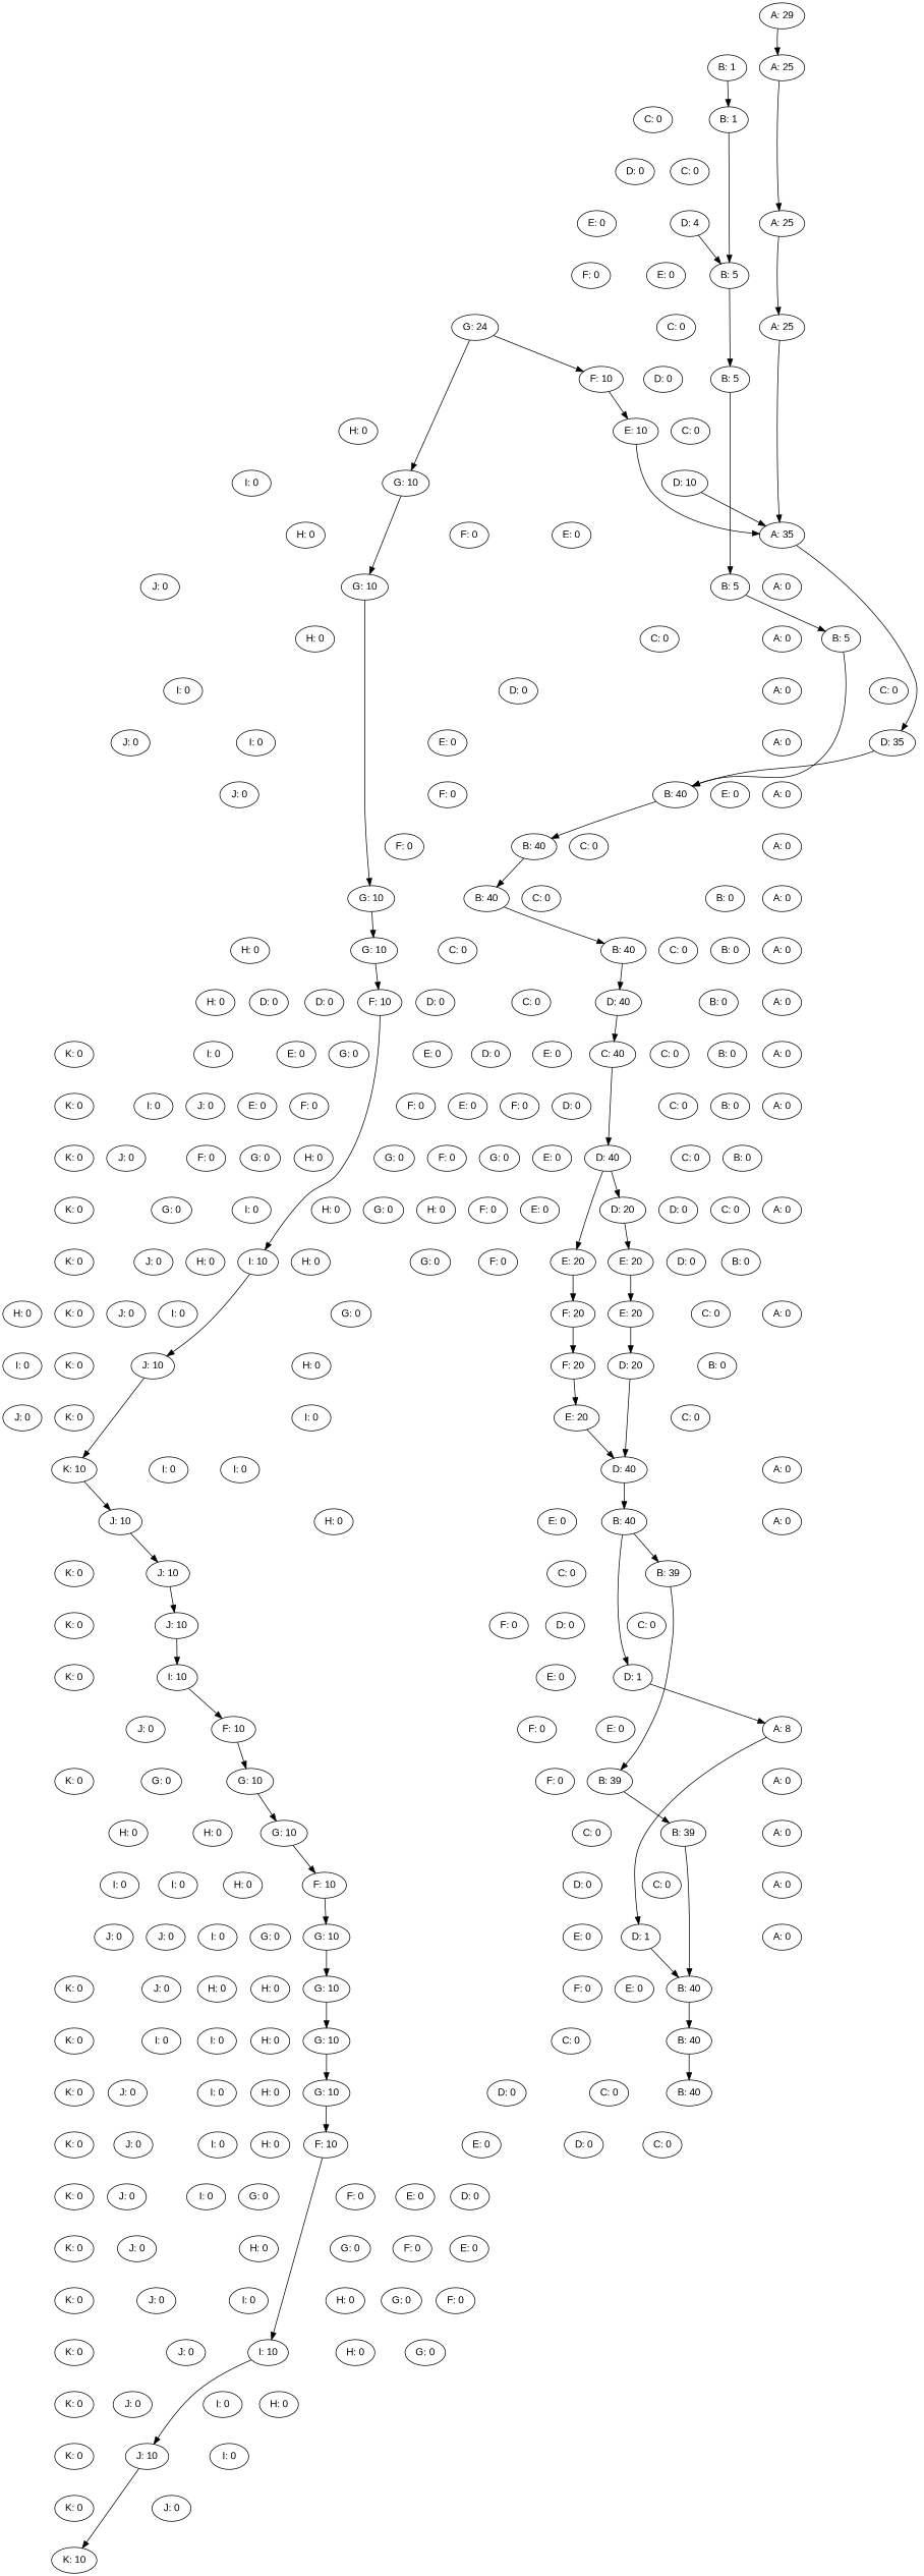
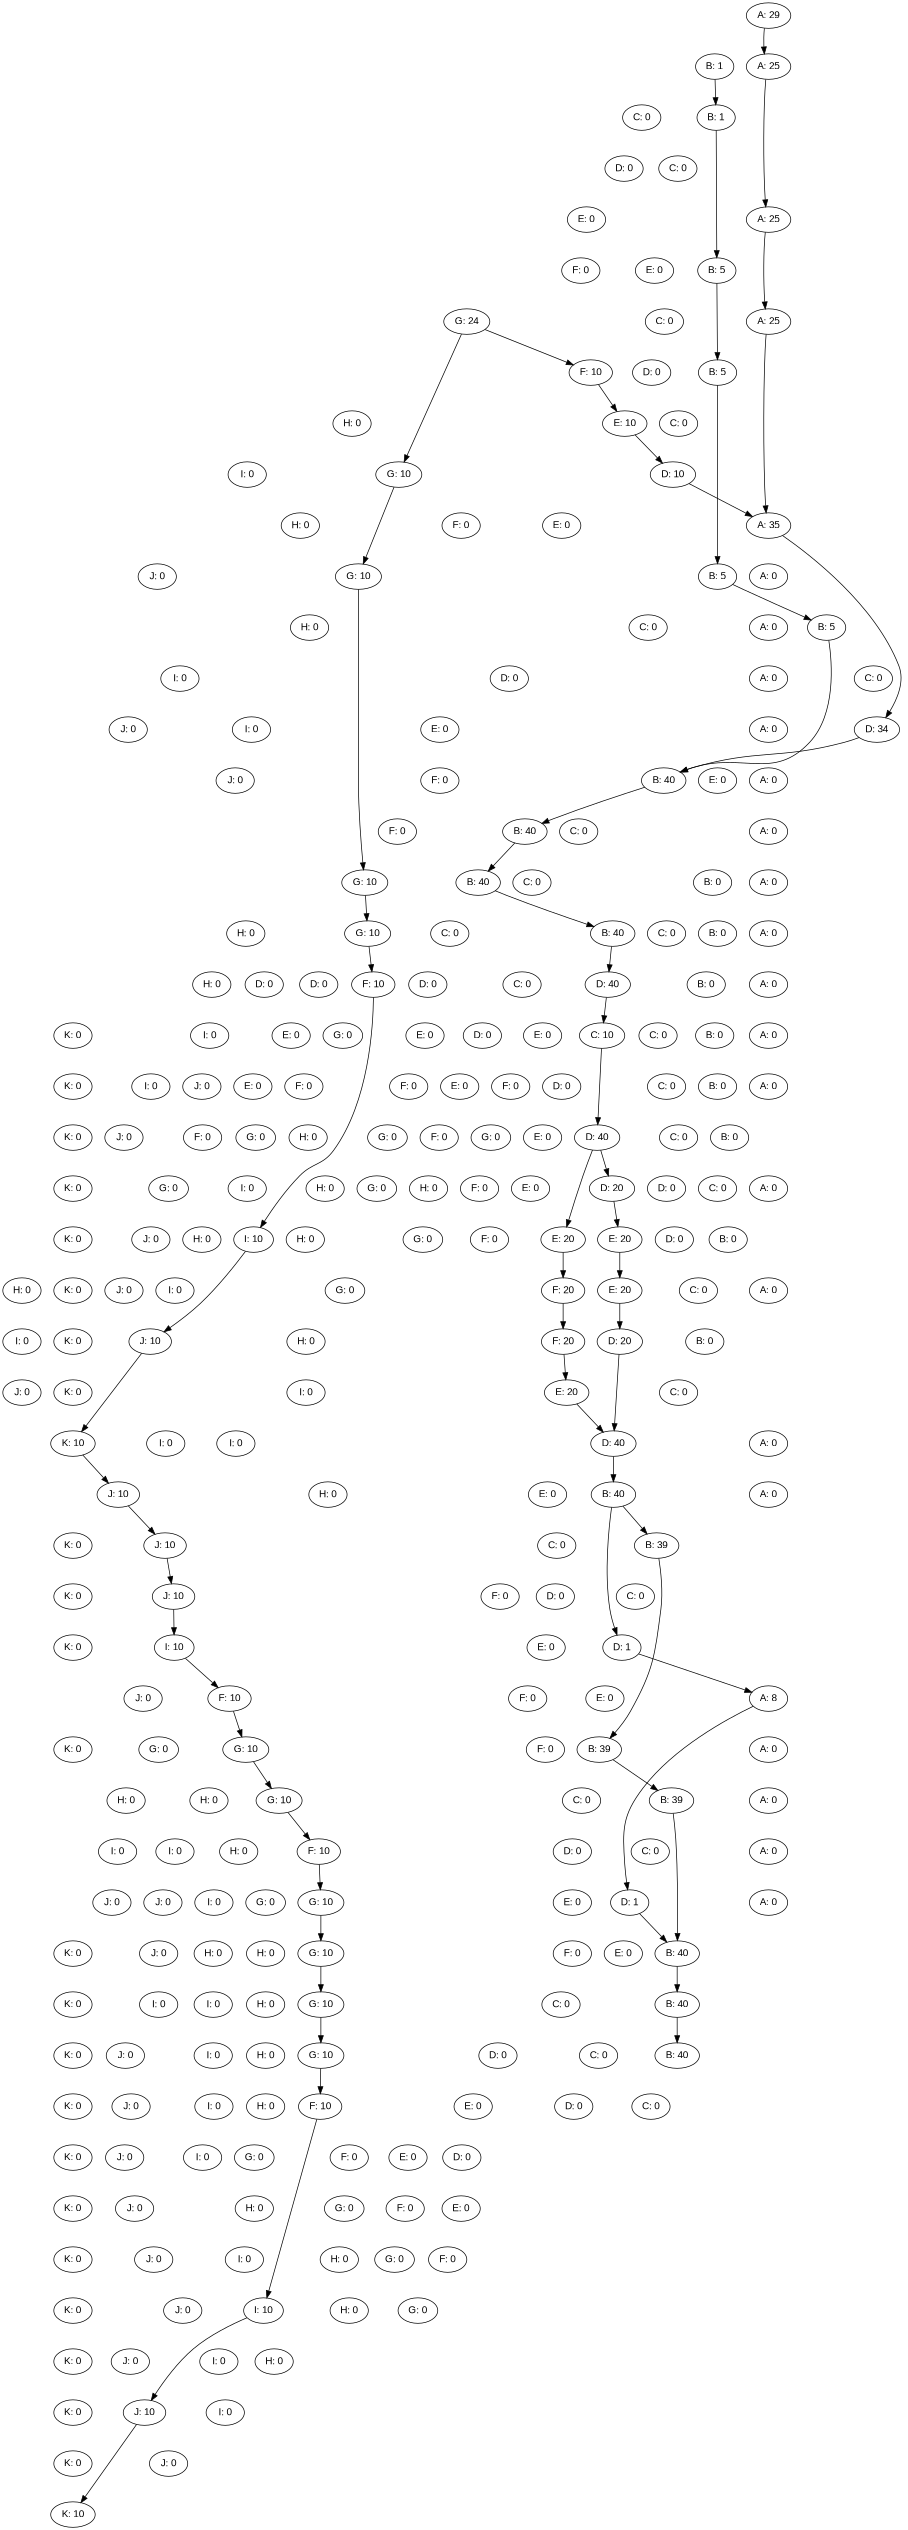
  digraph {
    fontname="Liberation Sans"
    rank=same
    node [fontname="Liberation Sans"]
    edge [fontname="Liberation Sans" style=invis]
    n1 [label="A: 29"]
    n2 [label="B: 1"]
    n3 [label="A: 25"]
    n4 [label="C: 0"]
    n5 [label="B: 1"]
    n6 [label="A: 25"]
-   n7 [label="D: 4"]
    n8 [label="B: 5"]
    n9 [label="E: 0"]
    n10 [label="D: 0"]
    n11 [label="C: 0"]
    n12 [label="E: 0"]
    n13 [label="F: 0"]
    n14 [label="G: 24"]
    n15 [label="H: 0"]
    n16 [label="F: 10"]
    n17 [label="G: 10"]
    n18 [label="I: 0"]
    n19 [label="E: 10"]
    n20 [label="H: 0"]
    n21 [label="G: 10"]
    n22 [label="J: 0"]
    n23 [label="K: 0"]
    n24 [label="K: 0"]
    n25 [label="K: 0"]
    n26 [label="A: 25"]
    n27 [label="C: 0"]
    n28 [label="B: 5"]
    n29 [label="F: 0"]
    n30 [label="D: 10"]
    n31 [label="I: 0"]
    n32 [label="H: 0"]
    n33 [label="G: 10"]
    n34 [label="J: 0"]
    n35 [label="K: 0"]
    n36 [label="A: 35"]
    n37 [label="D: 0"]
    n38 [label="C: 0"]
    n39 [label="B: 5"]
    n40 [label="E: 0"]
    n41 [label="I: 0"]
    n42 [label="H: 0"]
    n43 [label="G: 10"]
    n44 [label="J: 0"]
    n45 [label="K: 0"]
    n46 [label="A: 0"]
-   n47 [label="D: 35"]
+   n47 [label="D: 34"]
    n48 [label="C: 0"]
    n49 [label="B: 5"]
    n50 [label="F: 0"]
    n51 [label="I: 0"]
    n52 [label="H: 0"]
    n53 [label="F: 10"]
    n54 [label="J: 0"]
    n55 [label="K: 0"]
    n56 [label="A: 0"]
    n57 [label="B: 40"]
    n58 [label="E: 0"]
    n59 [label="D: 0"]
    n60 [label="C: 0"]
    n61 [label="E: 0"]
    n62 [label="F: 0"]
    n63 [label="I: 0"]
    n64 [label="G: 0"]
    n65 [label="I: 10"]
    n66 [label="J: 0"]
    n67 [label="K: 0"]
    n68 [label="A: 0"]
    n69 [label="C: 0"]
    n70 [label="B: 40"]
    n71 [label="H: 0"]
    n72 [label="J: 0"]
    n73 [label="J: 10"]
    n74 [label="I: 0"]
    n75 [label="J: 0"]
    n76 [label="K: 0"]
    n77 [label="A: 0"]
    n78 [label="D: 0"]
    n79 [label="C: 0"]
    n80 [label="B: 40"]
    n81 [label="E: 0"]
    n82 [label="F: 0"]
    n83 [label="G: 0"]
    n84 [label="H: 0"]
    n85 [label="K: 10"]
    n86 [label="A: 0"]
    n87 [label="D: 0"]
    n88 [label="C: 0"]
    n89 [label="B: 40"]
    n90 [label="E: 0"]
    n91 [label="F: 0"]
    n92 [label="G: 0"]
    n93 [label="H: 0"]
    n94 [label="I: 0"]
    n95 [label="J: 10"]
    n96 [label="K: 0"]
    n97 [label="A: 0"]
    n98 [label="D: 0"]
    n99 [label="C: 0"]
    n100 [label="D: 40"]
    n101 [label="E: 0"]
    n102 [label="F: 0"]
    n103 [label="G: 0"]
    n104 [label="H: 0"]
    n105 [label="I: 0"]
    n106 [label="J: 0"]
    n107 [label="J: 10"]
    n108 [label="K: 0"]
    n109 [label="B: 0"]
    n110 [label="A: 0"]
    n111 [label="D: 0"]
    n112 [label="E: 0"]
-   n113 [label="C: 40"]
+   n113 [label="C: 10"]
    n114 [label="E: 0"]
    n115 [label="F: 0"]
    n116 [label="G: 0"]
    n117 [label="H: 0"]
    n118 [label="I: 0"]
    n119 [label="J: 10"]
    n120 [label="K: 0"]
    n121 [label="C: 0"]
    n122 [label="B: 0"]
    n123 [label="A: 0"]
    n124 [label="F: 0"]
    n125 [label="D: 0"]
    n126 [label="D: 40"]
    n127 [label="G: 0"]
    n128 [label="H: 0"]
    n129 [label="I: 0"]
    n130 [label="I: 10"]
    n131 [label="K: 0"]
    n132 [label="B: 0"]
    n133 [label="A: 0"]
    n134 [label="E: 0"]
    n135 [label="E: 0"]
    n136 [label="D: 20"]
    n137 [label="E: 20"]
    n138 [label="F: 0"]
    n139 [label="G: 0"]
    n140 [label="H: 0"]
    n141 [label="I: 0"]
    n142 [label="J: 0"]
    n143 [label="F: 10"]
    n144 [label="K: 0"]
    n145 [label="C: 0"]
    n146 [label="B: 0"]
    n147 [label="A: 0"]
    n148 [label="F: 0"]
    n149 [label="E: 20"]
    n150 [label="F: 20"]
    n151 [label="G: 0"]
    n152 [label="H: 0"]
    n153 [label="G: 0"]
    n154 [label="G: 10"]
    n155 [label="K: 0"]
    n156 [label="C: 0"]
    n157 [label="B: 0"]
    n158 [label="A: 0"]
    n159 [label="E: 20"]
    n160 [label="F: 20"]
    n161 [label="H: 0"]
    n162 [label="H: 0"]
    n163 [label="G: 10"]
    n164 [label="I: 0"]
    n165 [label="J: 0"]
    n166 [label="K: 0"]
    n167 [label="C: 0"]
    n168 [label="B: 0"]
    n169 [label="A: 0"]
    n170 [label="D: 0"]
    n171 [label="D: 20"]
    n172 [label="E: 20"]
    n173 [label="I: 0"]
    n174 [label="H: 0"]
    n175 [label="F: 10"]
    n176 [label="J: 0"]
    n177 [label="K: 0"]
    n178 [label="C: 0"]
    n179 [label="B: 0"]
    n180 [label="A: 0"]
    n181 [label="D: 0"]
    n182 [label="D: 40"]
    n183 [label="I: 0"]
    n184 [label="G: 0"]
    n185 [label="G: 10"]
    n186 [label="J: 0"]
    n187 [label="K: 0"]
    n188 [label="C: 0"]
    n189 [label="B: 0"]
    n190 [label="A: 0"]
    n191 [label="E: 0"]
    n192 [label="B: 40"]
    n193 [label="H: 0"]
    n194 [label="H: 0"]
    n195 [label="G: 10"]
    n196 [label="I: 0"]
    n197 [label="J: 0"]
    n198 [label="K: 0"]
    n199 [label="C: 0"]
    n200 [label="A: 0"]
    n201 [label="F: 0"]
    n202 [label="C: 0"]
    n203 [label="B: 39"]
    n204 [label="D: 1"]
    n205 [label="I: 0"]
    n206 [label="H: 0"]
    n207 [label="G: 10"]
    n208 [label="J: 0"]
    n209 [label="K: 0"]
    n210 [label="A: 8"]
    n211 [label="D: 0"]
    n212 [label="C: 0"]
    n213 [label="B: 39"]
    n214 [label="E: 0"]
    n215 [label="E: 0"]
    n216 [label="F: 0"]
    n217 [label="I: 0"]
    n218 [label="H: 0"]
    n219 [label="G: 10"]
    n220 [label="J: 0"]
    n221 [label="K: 0"]
    n222 [label="A: 0"]
    n223 [label="D: 1"]
    n224 [label="C: 0"]
    n225 [label="B: 39"]
    n226 [label="F: 0"]
    n227 [label="I: 0"]
    n228 [label="H: 0"]
    n229 [label="F: 10"]
    n230 [label="J: 0"]
    n231 [label="K: 0"]
    n232 [label="A: 0"]
    n233 [label="B: 40"]
    n234 [label="E: 0"]
    n235 [label="D: 0"]
    n236 [label="C: 0"]
    n237 [label="E: 0"]
    n238 [label="F: 0"]
    n239 [label="I: 0"]
    n240 [label="G: 0"]
    n241 [label="I: 10"]
    n242 [label="J: 0"]
    n243 [label="K: 0"]
    n244 [label="A: 0"]
    n245 [label="C: 0"]
    n246 [label="B: 40"]
    n247 [label="H: 0"]
    n248 [label="J: 0"]
    n249 [label="J: 10"]
    n250 [label="I: 0"]
    n251 [label="J: 0"]
    n252 [label="K: 0"]
    n253 [label="A: 0"]
    n254 [label="D: 0"]
    n255 [label="C: 0"]
    n256 [label="B: 40"]
    n257 [label="E: 0"]
    n258 [label="F: 0"]
    n259 [label="G: 0"]
    n260 [label="H: 0"]
    n261 [label="K: 10"]
    n262 [label="D: 0"]
    n263 [label="C: 0"]
    n264 [label="E: 0"]
    n265 [label="F: 0"]
    n266 [label="G: 0"]
    n267 [label="H: 0"]
    n268 [label="I: 0"]
    n269 [label="D: 0"]
    n270 [label="E: 0"]
    n271 [label="F: 0"]
    n272 [label="G: 0"]
    n273 [label="H: 0"]
    n274 [label="I: 0"]
    n275 [label="J: 0"]
    n1 -> n2
    n1 -> n3 [style=""]
    n1 -> n3 [weight=1000]
    n2 -> n4
    n2 -> n5 [style=""]
    n3 -> n5
    n3 -> n6 [style=""]
    n3 -> n6 [weight=1000]
    n4 -> n10
    n5 -> n8 [style=""]
    n5 -> n11
    n6 -> n8
    n6 -> n26 [style=""]
    n6 -> n26 [weight=1000]
-   n7 -> n8 [style=""]
-   n7 -> n9
    n8 -> n27
    n8 -> n28 [style=""]
    n9 -> n16
    n10 -> n12
-   n11 -> n7
    n12 -> n13
    n13 -> n14
    n14 -> n15
    n14 -> n16 [style=""]
    n14 -> n17 [style=""]
    n15 -> n18
    n16 -> n17
    n16 -> n19 [style=""]
    n17 -> n20
    n17 -> n21 [style=""]
    n18 -> n22
    n19 -> n29
-   n19 -> n36 [style=""]
+   n19 -> n30 [style=""]
    n20 -> n31
    n21 -> n32
    n21 -> n33 [style=""]
    n22 -> n23
    n23 -> n24 [weight=1000]
    n24 -> n25 [weight=1000]
    n25 -> n35 [weight=1000]
    n26 -> n28
    n26 -> n36 [style=""]
    n26 -> n36 [weight=1000]
    n27 -> n37
    n28 -> n38
    n28 -> n39 [style=""]
    n29 -> n21
    n30 -> n36 [style=""]
    n30 -> n40
    n31 -> n34
    n32 -> n41
    n33 -> n42
    n33 -> n43 [style=""]
    n34 -> n24
    n35 -> n45 [weight=1000]
    n36 -> n39
    n36 -> n46 [weight=1000]
    n36 -> n47 [style=""]
    n37 -> n19
    n38 -> n30
    n39 -> n48
    n39 -> n49 [style=""]
    n40 -> n50
    n41 -> n44
    n42 -> n51
    n43 -> n52
    n43 -> n53 [style=""]
    n44 -> n25
    n45 -> n55 [weight=1000]
    n46 -> n49
    n46 -> n56 [weight=1000]
    n47 -> n57 [style=""]
    n47 -> n58
    n48 -> n59
    n49 -> n57 [style=""]
    n49 -> n60
    n50 -> n33
    n51 -> n54
    n52 -> n63
    n53 -> n64
    n53 -> n65 [style=""]
    n54 -> n35
    n55 -> n67 [weight=1000]
    n56 -> n57
    n56 -> n68 [weight=1000]
    n57 -> n69
    n57 -> n70 [style=""]
    n58 -> n53
    n59 -> n61
    n60 -> n47
    n61 -> n62
    n62 -> n43
    n63 -> n66
    n64 -> n71
    n65 -> n72
    n65 -> n73 [style=""]
    n66 -> n45
    n67 -> n76 [weight=1000]
    n68 -> n70
    n68 -> n77 [weight=1000]
    n69 -> n78
    n70 -> n79
    n70 -> n80 [style=""]
    n71 -> n74
    n72 -> n67
    n73 -> n76
    n73 -> n85 [style=""]
    n74 -> n75
    n75 -> n55
    n76 -> n85 [weight=1000]
    n77 -> n80
    n77 -> n86 [weight=1000]
    n78 -> n81
    n79 -> n87
    n80 -> n88
    n80 -> n89 [style=""]
    n81 -> n82
    n82 -> n83
    n83 -> n84
    n84 -> n65
    n85 -> n95 [style=""]
    n85 -> n96 [weight=1000]
    n86 -> n89
    n86 -> n97 [weight=1000]
    n87 -> n90
    n88 -> n98
    n89 -> n99
    n89 -> n100 [style=""]
    n90 -> n91
    n91 -> n92
    n92 -> n93
    n93 -> n94
    n94 -> n73
    n95 -> n96
    n95 -> n107 [style=""]
    n96 -> n108 [weight=1000]
    n97 -> n109
    n97 -> n110 [weight=1000]
    n98 -> n101
    n99 -> n111
    n100 -> n112
    n100 -> n113 [style=""]
    n101 -> n102
    n102 -> n103
    n103 -> n104
    n104 -> n105
    n105 -> n106
    n106 -> n85
    n107 -> n108
    n107 -> n119 [style=""]
    n108 -> n120 [weight=1000]
    n109 -> n121
    n110 -> n122
    n110 -> n123 [weight=1000]
    n111 -> n114
    n112 -> n124
    n113 -> n125
    n113 -> n126 [style=""]
    n114 -> n115
    n115 -> n116
    n116 -> n117
    n117 -> n118
    n118 -> n95
    n119 -> n120
    n119 -> n130 [style=""]
    n120 -> n131 [weight=1000]
    n121 -> n100
    n122 -> n113
    n123 -> n132
    n123 -> n133 [weight=1000]
    n124 -> n127
    n125 -> n134
    n126 -> n135
    n126 -> n136 [style=""]
    n126 -> n137 [style=""]
    n127 -> n128
    n128 -> n129
    n129 -> n107
    n130 -> n142
    n130 -> n143 [style=""]
    n131 -> n144 [weight=1000]
    n132 -> n145
    n133 -> n146
    n133 -> n147 [weight=1000]
    n134 -> n138
    n135 -> n148
    n136 -> n137
    n136 -> n149 [style=""]
    n137 -> n143
    n137 -> n150 [style=""]
    n138 -> n139
    n139 -> n140
    n140 -> n141
    n141 -> n119
    n142 -> n131
    n143 -> n153
    n143 -> n154 [style=""]
    n144 -> n155 [weight=1000]
    n145 -> n126
    n146 -> n156
    n147 -> n157
    n147 -> n158 [weight=1000]
    n148 -> n151
    n149 -> n150
    n149 -> n159 [style=""]
    n150 -> n154
    n150 -> n160 [style=""]
    n151 -> n152
    n152 -> n130
    n153 -> n161
    n154 -> n162
    n154 -> n163 [style=""]
    n155 -> n166 [weight=1000]
    n156 -> n136
    n157 -> n167
    n158 -> n168
    n158 -> n169 [weight=1000]
    n159 -> n160
    n159 -> n171 [style=""]
    n160 -> n163
    n160 -> n172 [style=""]
    n161 -> n164
    n162 -> n173
    n163 -> n174
    n163 -> n175 [style=""]
    n164 -> n165
    n165 -> n144
    n166 -> n177 [weight=1000]
    n167 -> n170
    n168 -> n178
    n169 -> n179
    n169 -> n180 [weight=1000]
    n170 -> n149
    n171 -> n172
    n171 -> n182 [style=""]
    n172 -> n175
    n172 -> n182 [style=""]
    n173 -> n176
    n174 -> n183
    n175 -> n184
    n175 -> n185 [style=""]
    n176 -> n155
    n177 -> n187 [weight=1000]
    n178 -> n181
    n179 -> n188
    n180 -> n189
    n180 -> n190 [weight=1000]
    n181 -> n159
    n182 -> n191
    n182 -> n192 [style=""]
    n183 -> n186
    n184 -> n193
    n185 -> n194
    n185 -> n195 [style=""]
    n186 -> n166
    n187 -> n198 [weight=1000]
    n188 -> n171
    n189 -> n199
    n190 -> n192
    n190 -> n200 [weight=1000]
    n191 -> n201
    n192 -> n202
    n192 -> n203 [style=""]
    n192 -> n204 [style=""]
    n193 -> n196
    n194 -> n205
    n195 -> n206
    n195 -> n207 [style=""]
    n196 -> n197
    n197 -> n177
    n198 -> n209 [weight=1000]
    n199 -> n182
    n200 -> n203
    n200 -> n210 [weight=1000]
    n201 -> n185
    n202 -> n211
    n203 -> n212
    n203 -> n213 [style=""]
    n204 -> n210 [style=""]
    n204 -> n214
    n205 -> n208
    n206 -> n217
    n207 -> n218
    n207 -> n219 [style=""]
    n208 -> n187
    n209 -> n221 [weight=1000]
    n210 -> n213
    n210 -> n222 [weight=1000]
    n210 -> n223 [style=""]
    n211 -> n215
    n212 -> n204
    n213 -> n224
    n213 -> n225 [style=""]
    n214 -> n226
    n215 -> n216
    n216 -> n195
    n217 -> n220
    n218 -> n227
    n219 -> n228
    n219 -> n229 [style=""]
    n220 -> n198
    n221 -> n231 [weight=1000]
    n222 -> n225
    n222 -> n232 [weight=1000]
    n223 -> n233 [style=""]
    n223 -> n234
    n224 -> n235
    n225 -> n233 [style=""]
    n225 -> n236
    n226 -> n207
    n227 -> n230
    n228 -> n239
    n229 -> n240
    n229 -> n241 [style=""]
    n230 -> n209
    n231 -> n243 [weight=1000]
    n232 -> n233
    n232 -> n244 [weight=1000]
    n233 -> n245
    n233 -> n246 [style=""]
    n234 -> n229
    n235 -> n237
    n236 -> n223
    n237 -> n238
    n238 -> n219
    n239 -> n242
    n240 -> n247
    n241 -> n248
    n241 -> n249 [style=""]
    n242 -> n221
    n243 -> n252 [weight=1000]
    n244 -> n246
    n244 -> n253 [weight=1000]
    n245 -> n254
    n246 -> n255
    n246 -> n256 [style=""]
    n247 -> n250
    n248 -> n243
    n249 -> n252
    n249 -> n261 [style=""]
    n250 -> n251
    n251 -> n231
    n252 -> n261 [weight=1000]
    n253 -> n256
    n254 -> n257
    n255 -> n262
    n256 -> n263
    n257 -> n258
    n258 -> n259
    n259 -> n260
    n260 -> n241
    n262 -> n264
    n263 -> n269
    n264 -> n265
    n265 -> n266
    n266 -> n267
    n267 -> n268
    n268 -> n249
    n269 -> n270
    n270 -> n271
    n271 -> n272
    n272 -> n273
    n273 -> n274
    n274 -> n275
    n275 -> n261
  }
